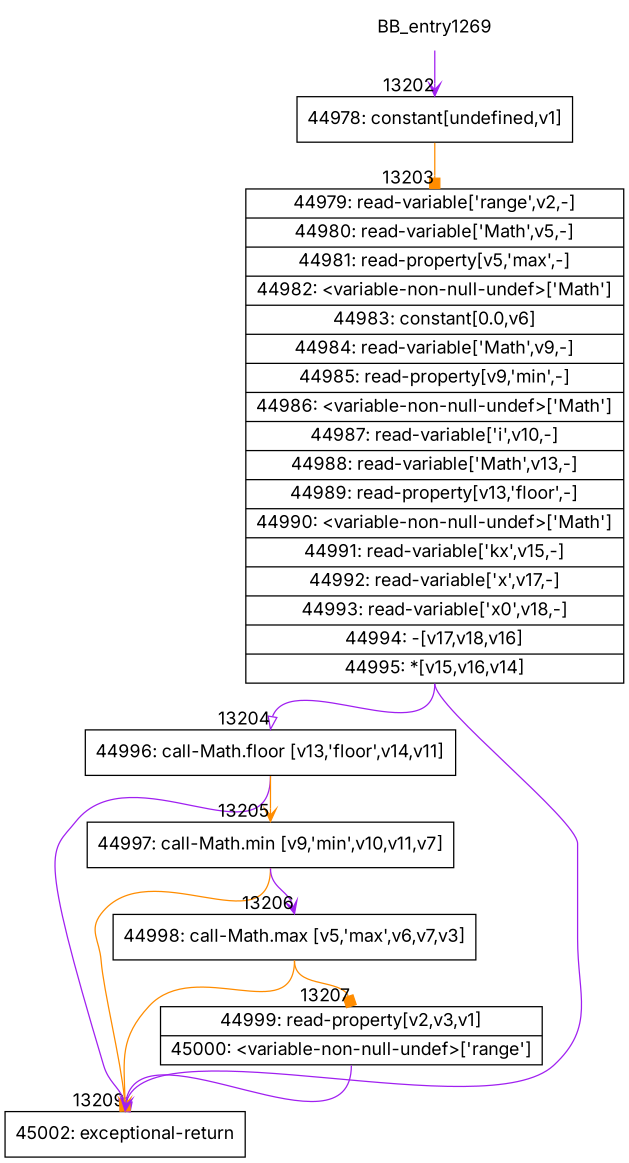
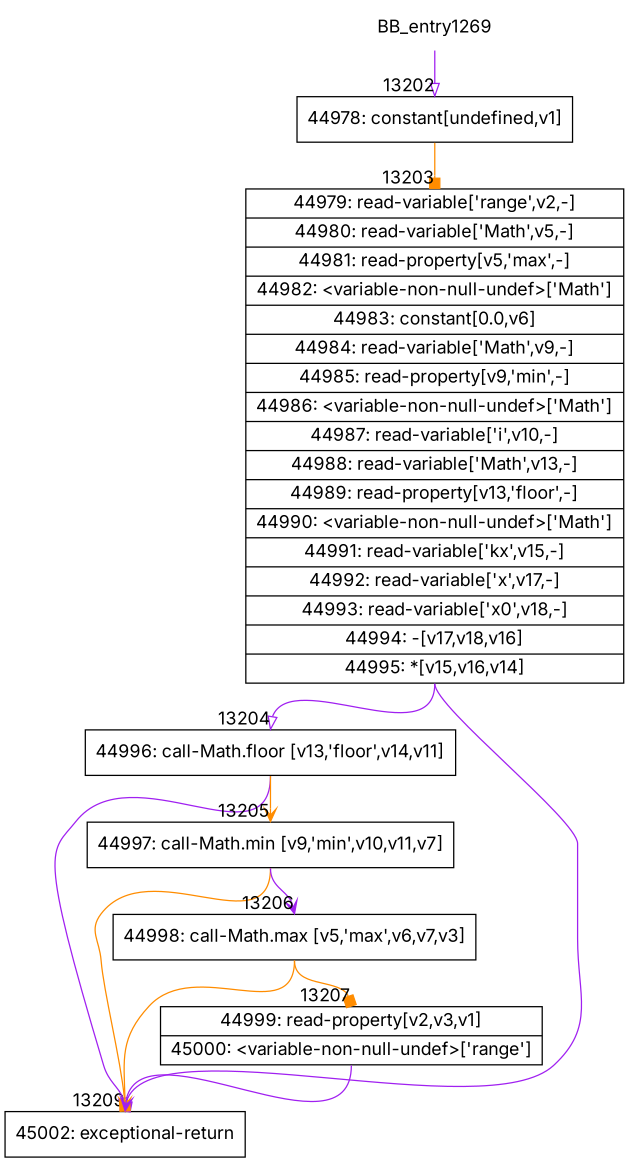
  digraph {
    fontname=Inter
    rankdir=TD
    node [fontname=Inter shape=record]
    edge [arrowhead=vee color=purple fontname=Inter headport=n tailport=s]
    n1 [label=BB_entry1269 shape=none]
    n2 [label="{44978: constant[undefined,v1]}"]
    n3 [label="{44979: read-variable['range',v2,-]|44980: read-variable['Math',v5,-]|44981: read-property[v5,'max',-]|44982: \<variable-non-null-undef\>['Math']|44983: constant[0.0,v6]|44984: read-variable['Math',v9,-]|44985: read-property[v9,'min',-]|44986: \<variable-non-null-undef\>['Math']|44987: read-variable['i',v10,-]|44988: read-variable['Math',v13,-]|44989: read-property[v13,'floor',-]|44990: \<variable-non-null-undef\>['Math']|44991: read-variable['kx',v15,-]|44992: read-variable['x',v17,-]|44993: read-variable['x0',v18,-]|44994: -[v17,v18,v16]|44995: *[v15,v16,v14]}"]
    n4 [label="{44996: call-Math.floor [v13,'floor',v14,v11]}"]
    n5 [label="{45002: exceptional-return}"]
    n6 [label="{44997: call-Math.min [v9,'min',v10,v11,v7]}"]
    n7 [label="{44998: call-Math.max [v5,'max',v6,v7,v3]}"]
    n8 [label="{44999: read-property[v2,v3,v1]|45000: \<variable-non-null-undef\>['range']}"]
-   n1 -> n2 [headlabel="    13202"]
+   n1 -> n2 [arrowhead=onormal headlabel="    13202"]
    n2 -> n3 [arrowhead=box color=darkorange headlabel="      13203"]
    n3 -> n4 [arrowhead=onormal headlabel="      13204"]
    n3 -> n5 [arrowhead=box headlabel="      13209"]
    n4 -> n5 [arrowhead=onormal]
    n4 -> n6 [color=darkorange headlabel="      13205"]
    n6 -> n5 [arrowhead=box color=darkorange]
    n6 -> n7 [headlabel="      13206"]
    n7 -> n5 [color=darkorange]
    n7 -> n8 [arrowhead=box color=darkorange headlabel="      13207"]
    n8 -> n5
  }
